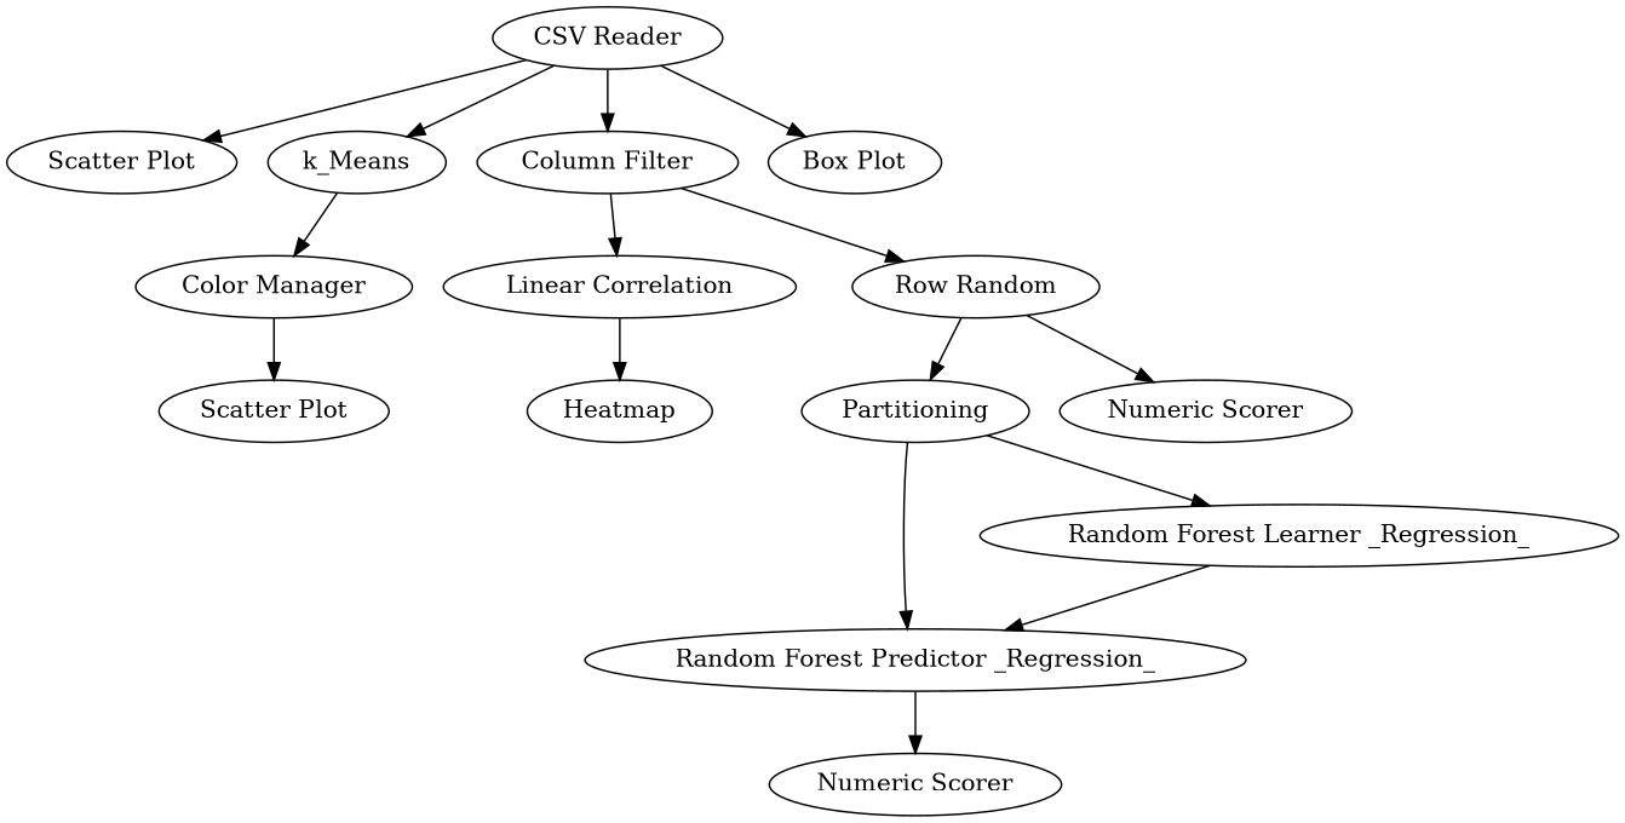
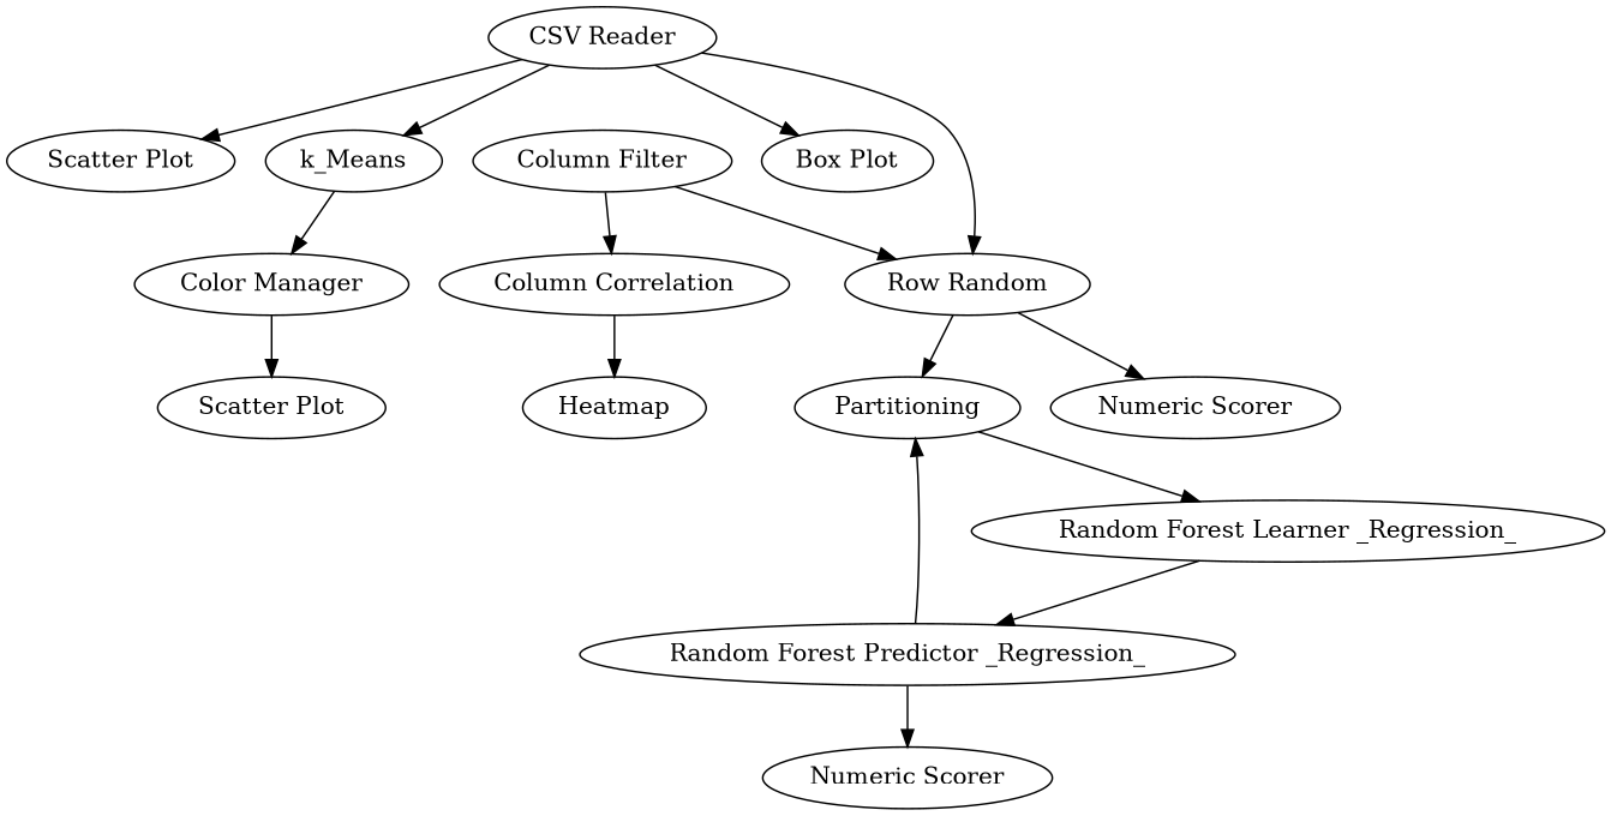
  digraph {
    rankdir=TB
    n1 [label="CSV Reader"]
    n2 [label="Scatter Plot"]
    n3 [label=k_Means]
    n4 [label="Column Filter"]
    n5 [label="Box Plot"]
-   n6 [label="Linear Correlation"]
+   n6 [label="Column Correlation"]
    n7 [label=Heatmap]
    n8 [label="Color Manager"]
    n9 [label="Row Random"]
    n10 [label="Scatter Plot"]
    n11 [label="Random Forest Predictor _Regression_"]
    n12 [label="Numeric Scorer"]
    n13 [label=Partitioning]
    n14 [label="Numeric Scorer"]
    n15 [label="Random Forest Learner _Regression_"]
    n1 -> n2
    n1 -> n3
-   n1 -> n4
+   n1 -> n9
    n1 -> n5
    n3 -> n8
    n4 -> n6
    n4 -> n9
    n6 -> n7
    n8 -> n10
    n9 -> n13
    n9 -> n14
    n11 -> n12
-   n13 -> n11
+   n11 -> n13
    n13 -> n15
    n15 -> n11
  }
